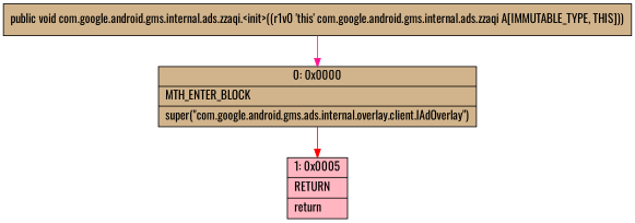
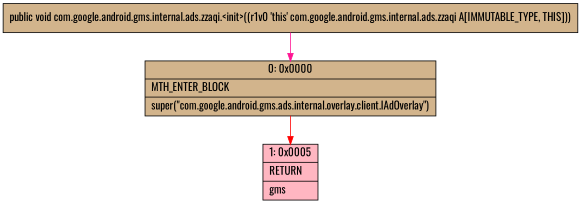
  digraph {
    fontname=Oswald
    node [shape=record style=filled fillcolor=tan fontname=Oswald]
    edge [fontname=Oswald]
    n1 [label="{0\:\ 0x0000|MTH_ENTER_BLOCK\l|super(\"com.google.android.gms.ads.internal.overlay.client.IAdOverlay\")\l}"]
-   n2 [label="{1\:\ 0x0005|RETURN\l|return\l}" fillcolor=lightpink]
+   n2 [label="{1\:\ 0x0005|RETURN\l|gms\l}" fillcolor=lightpink]
    n3 [label="{public void com.google.android.gms.internal.ads.zzaqi.\<init\>((r1v0 'this' com.google.android.gms.internal.ads.zzaqi A[IMMUTABLE_TYPE, THIS])) }"]
    n1 -> n2 [color=red]
    n3 -> n1 [color=deeppink]
  }
